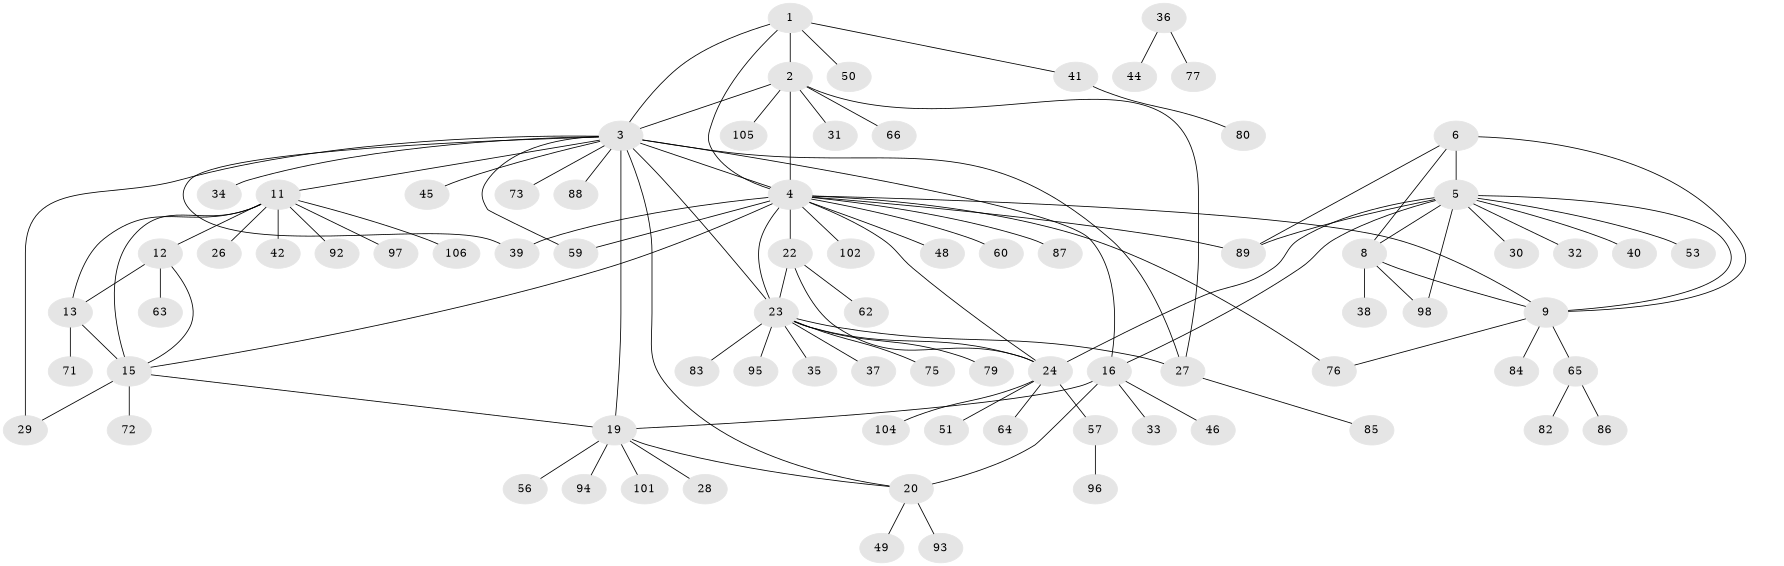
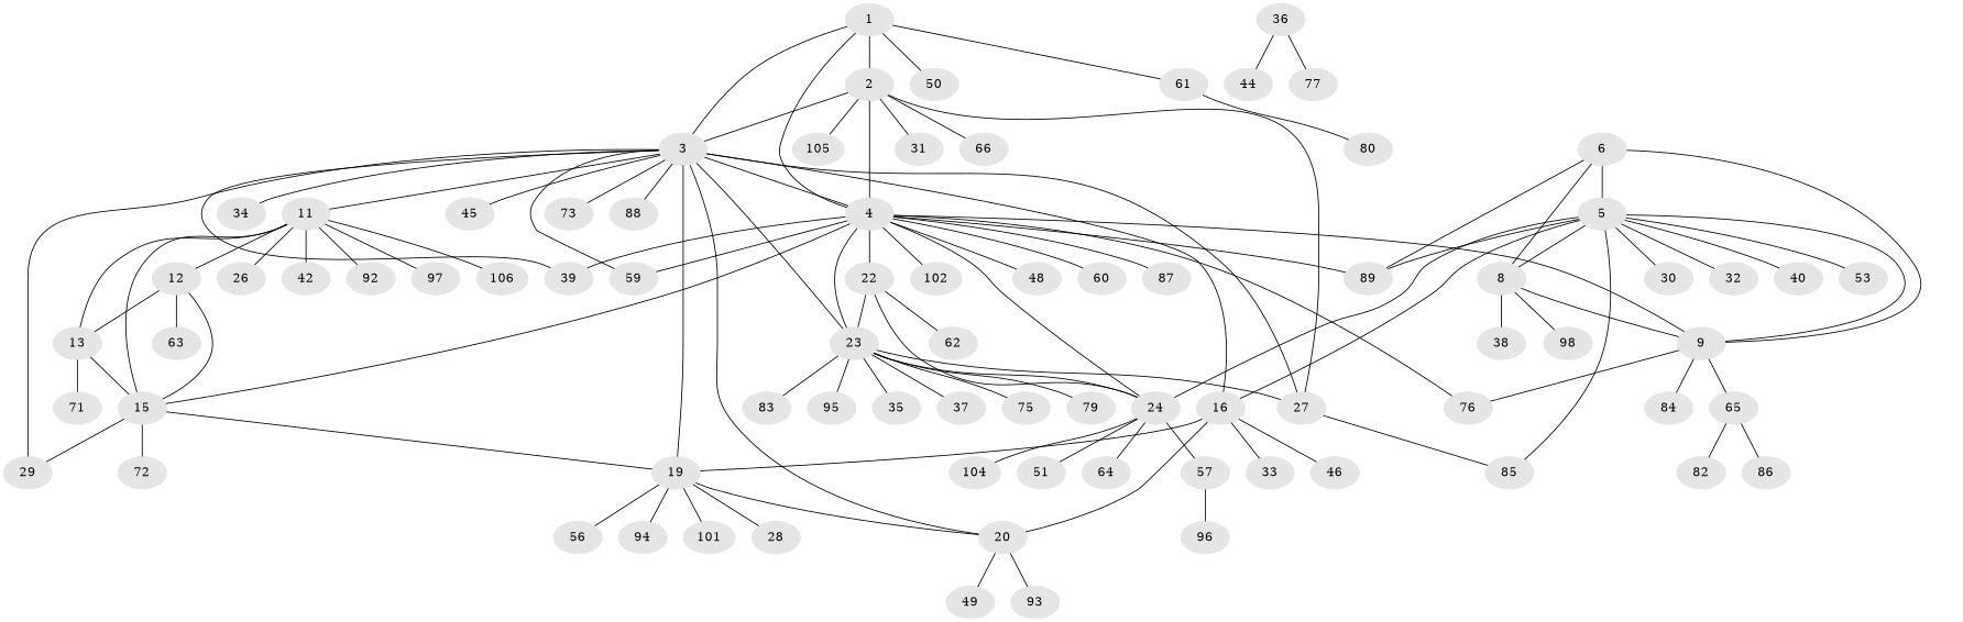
  graph {
    node [color=gray90 style=filled]
    1 [super="+47"]
    2 [super="+5"]
    3 [super="+17"]
    4 [super="+21"]
    50
-   61 [label=41]
+   61
    27 [super="+81"]
    31
    66
    105
    11 [super="+14"]
    16 [super="+18"]
    19 [super="+74"]
    20 [super="+57"]
    23 [super="+25"]
    29 [super="+69"]
    34 [super="+100"]
    39 [super="+78"]
    45
    59
    73
    88
    9 [super="+55"]
    15 [super="+58"]
    22
    24 [super="+68"]
    48
    60
    76
    87
    89
    102
    80
    85
    36 [super="+99"]
    44
    77
    12 [super="+54"]
    13 [super="+43"]
    26
    42
    92
    97
    106
    33
    46
    28 [super="+70"]
    56
    94
    101
    49
    93
    35 [super="+91"]
    37
    75
    79
    83
    95
    65 [super="+90"]
    84
    72
    62
    51
    n64 [label=57]
    64
    104
    6 [super="+103"]
    n68 [label=5 super="+10"]
    8 [super="+41"]
    30
    32
    40 [super="+67"]
    53
    38
    98
    82
    86
    63
    71
    96
    1 -- 2 [weight=2]
    1 -- 3
    1 -- 4
    1 -- 50
    1 -- 61
    2 -- 3 [weight=2]
    2 -- 4 [weight=2]
    2 -- 27
    2 -- 31
    2 -- 66
    2 -- 105
    3 -- 4
    3 -- 27
    3 -- 11
    3 -- 16 [weight=2]
    3 -- 19
    3 -- 20
    3 -- 23
    3 -- 29 [weight=2]
    3 -- 34
    3 -- 39
    3 -- 45
    3 -- 59
    3 -- 73
    3 -- 88
    4 -- 23 [weight=2]
    4 -- 39 [weight=2]
    4 -- 59
    4 -- 9
    4 -- 15
    4 -- 22
    4 -- 24
    4 -- 48
    4 -- 60
    4 -- 76
    4 -- 87
    4 -- 89
    4 -- 102
    61 -- 80
    27 -- 85
    11 -- 15 [weight=2]
    11 -- 12 [weight=2]
    11 -- 13 [weight=2]
    11 -- 26
    11 -- 42
    11 -- 92
    11 -- 97
    11 -- 106
    16 -- 19 [weight=2]
    16 -- 20 [weight=2]
    16 -- 33
    16 -- 46
    19 -- 20
    19 -- 28
    19 -- 56
    19 -- 94
    19 -- 101
    20 -- 49
    20 -- 93
    23 -- 27
    23 -- 24 [weight=2]
    23 -- 35
    23 -- 37
    23 -- 75
    23 -- 79
    23 -- 83
    23 -- 95
    9 -- 76
    9 -- 65
    9 -- 84
    15 -- 19
    15 -- 29
    15 -- 72
    22 -- 23 [weight=2]
    22 -- 24
    22 -- 62
    24 -- 51
    24 -- n64
    24 -- 64
    24 -- 104
    36 -- 44
    36 -- 77
    12 -- 15
    12 -- 13
    12 -- 63
    13 -- 15
    13 -- 71
    65 -- 82
    65 -- 86
    n64 -- 96
    6 -- 9
    6 -- 89
    6 -- n68 [weight=2]
    6 -- 8
    n68 -- 16
    n68 -- 9 [weight=2]
    n68 -- 24
    n68 -- 89
-   n68 -- 98
+   n68 -- 85
    n68 -- 8 [weight=2]
    n68 -- 30
    n68 -- 32
    n68 -- 40
    n68 -- 53
    8 -- 9
    8 -- 38
    8 -- 98
  }
